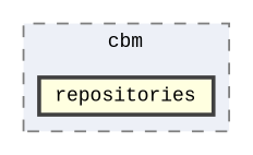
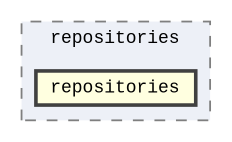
  digraph {
    compound=true
    rankdir=LR
    fontname="Liberation Mono"
    n1 [color=grey25 fillcolor=lightyellow fontname="Liberation Mono" fontsize=10 height=0.2 label=repositories shape=box style="filled,bold" width=0.4]
    subgraph cluster_1 {
      bgcolor="#edf0f7"
      fontsize=10
-     label=cbm
+     label=repositories
      pencolor=grey50
      style="filled,dashed"
      n1
    }
  }
